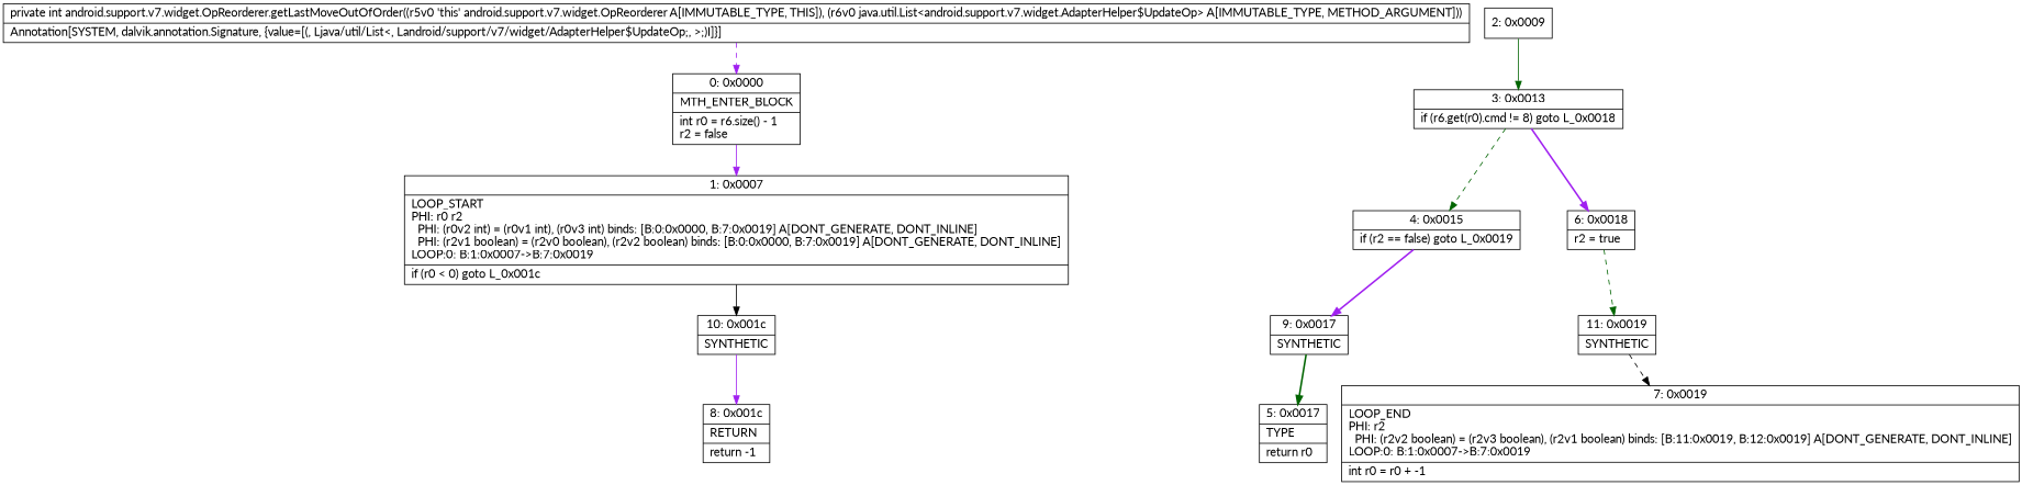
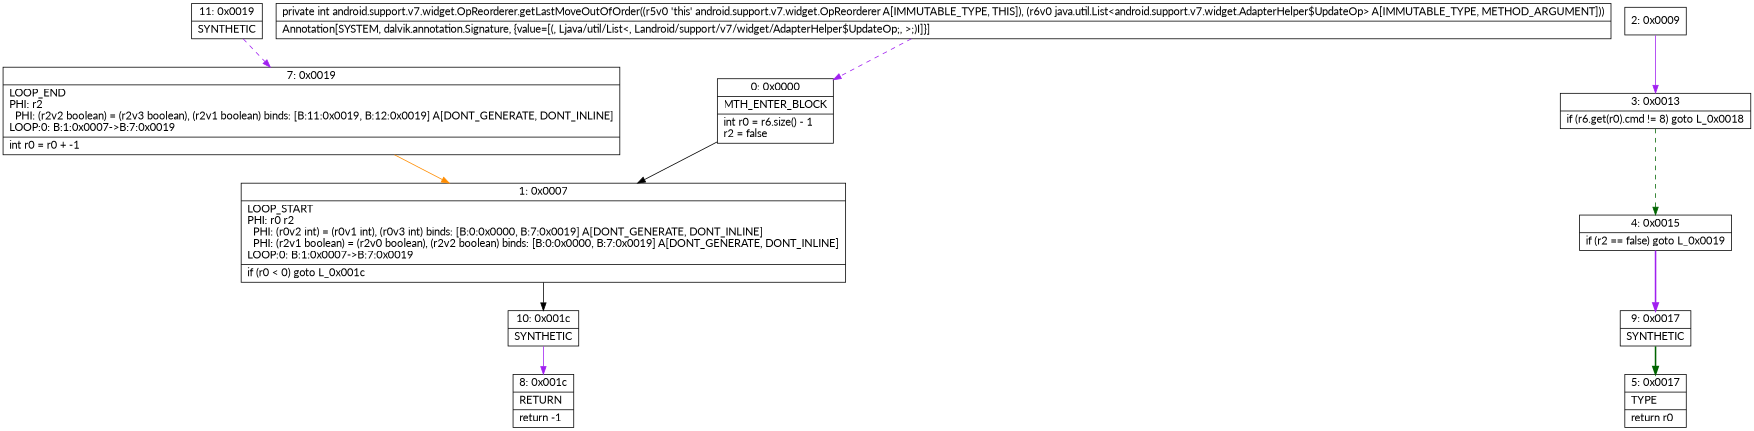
  digraph {
    fontname=Lato
    node [fontname=Lato shape=record]
    edge [color=purple fontname=Lato style=solid]
    n1 [label="{0\:\ 0x0000|MTH_ENTER_BLOCK\l|int r0 = r6.size() \- 1\lr2 = false\l}"]
    n2 [label="{1\:\ 0x0007|LOOP_START\lPHI: r0 r2 \l  PHI: (r0v2 int) = (r0v1 int), (r0v3 int) binds: [B:0:0x0000, B:7:0x0019] A[DONT_GENERATE, DONT_INLINE]\l  PHI: (r2v1 boolean) = (r2v0 boolean), (r2v2 boolean) binds: [B:0:0x0000, B:7:0x0019] A[DONT_GENERATE, DONT_INLINE]\lLOOP:0: B:1:0x0007\-\>B:7:0x0019\l|if (r0 \< 0) goto L_0x001c\l}"]
    n3 [label="{10\:\ 0x001c|SYNTHETIC\l}"]
    n4 [label="{2\:\ 0x0009}"]
    n5 [label="{3\:\ 0x0013|if (r6.get(r0).cmd != 8) goto L_0x0018\l}"]
    n6 [label="{8\:\ 0x001c|RETURN\l|return \-1\l}"]
    n7 [label="{4\:\ 0x0015|if (r2 == false) goto L_0x0019\l}"]
-   n8 [label="{6\:\ 0x0018|r2 = true\l}"]
    n9 [label="{9\:\ 0x0017|SYNTHETIC\l}"]
    n10 [label="{11\:\ 0x0019|SYNTHETIC\l}"]
    n11 [label="{5\:\ 0x0017|TYPE\l|return r0\l}"]
    n12 [label="{7\:\ 0x0019|LOOP_END\lPHI: r2 \l  PHI: (r2v2 boolean) = (r2v3 boolean), (r2v1 boolean) binds: [B:11:0x0019, B:12:0x0019] A[DONT_GENERATE, DONT_INLINE]\lLOOP:0: B:1:0x0007\-\>B:7:0x0019\l|int r0 = r0 + \-1\l}"]
    n13 [label="{private int android.support.v7.widget.OpReorderer.getLastMoveOutOfOrder((r5v0 'this' android.support.v7.widget.OpReorderer A[IMMUTABLE_TYPE, THIS]), (r6v0 java.util.List\<android.support.v7.widget.AdapterHelper$UpdateOp\> A[IMMUTABLE_TYPE, METHOD_ARGUMENT]))  | Annotation[SYSTEM, dalvik.annotation.Signature, \{value=[(, Ljava\/util\/List\<, Landroid\/support\/v7\/widget\/AdapterHelper$UpdateOp;, \>;)I]\}]\l}"]
-   n1 -> n2
+   n1 -> n2 [color=black]
    n2 -> n3 [color=black]
    n3 -> n6
-   n4 -> n5 [color=darkgreen]
+   n4 -> n5
    n5 -> n7 [color=darkgreen style=dashed]
-   n5 -> n8 [style=bold]
    n7 -> n9 [style=bold]
-   n8 -> n10 [color=darkgreen style=dashed]
    n9 -> n11 [color=darkgreen style=bold]
-   n10 -> n12 [color=black style=dashed]
+   n10 -> n12 [style=dashed]
+   n12 -> n2 [color=darkorange]
    n13 -> n1 [style=dashed]
  }
